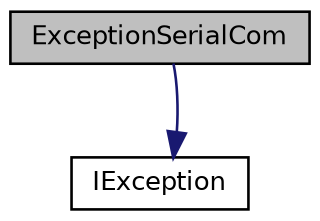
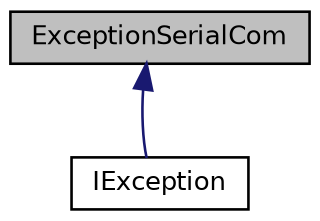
  digraph {
    fontname="DejaVu Sans"
    node [color=black fontname="DejaVu Sans" fontsize=10 shape=record style=filled]
    n1 [fillcolor=grey75 fontcolor=black height=0.2 label=ExceptionSerialCom width=0.4]
    n2 [fillcolor=white height=0.2 label=IException width=0.4]
-   n2 -> n1 [color=midnightblue dir=back fontname="DejaVu Sans" fontsize=10 labelfontname=Helvetica labelfontsize=10 style=solid]
+   n1 -> n2 [color=midnightblue dir=back fontname="DejaVu Sans" fontsize=10 labelfontname=Helvetica labelfontsize=10 style=solid]
  }
